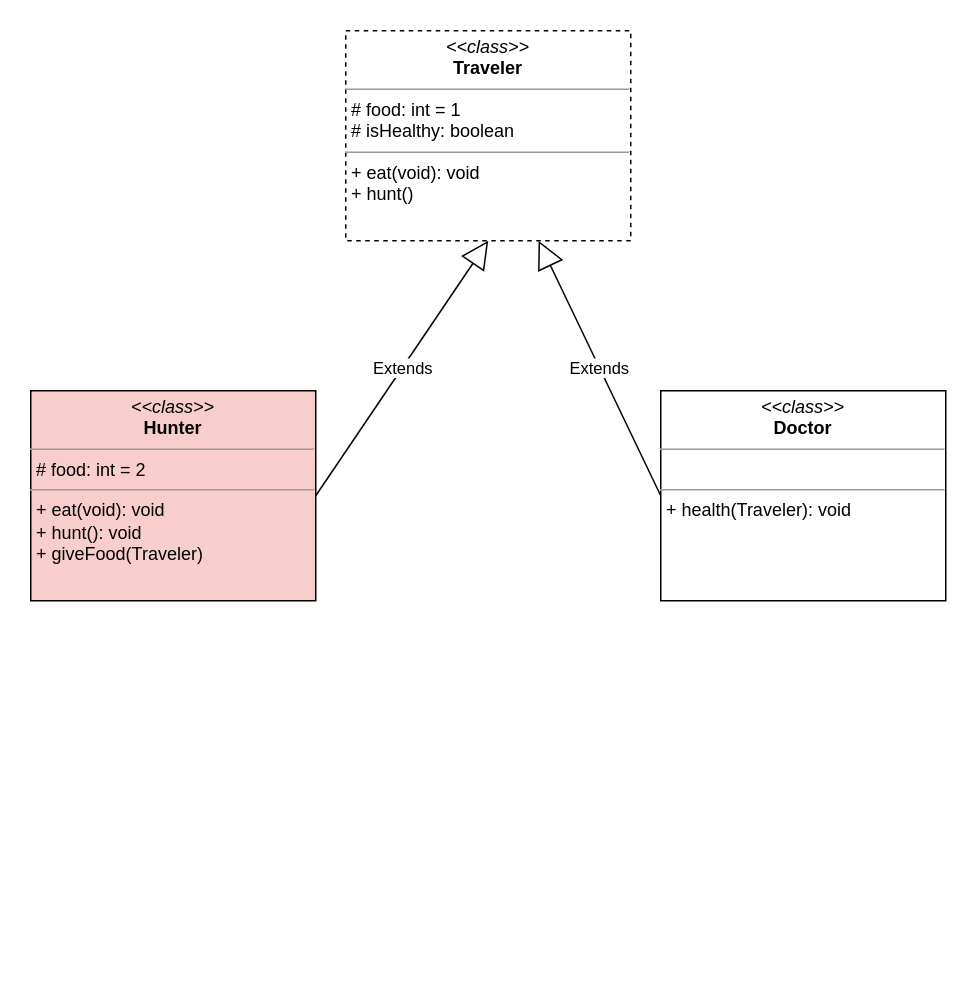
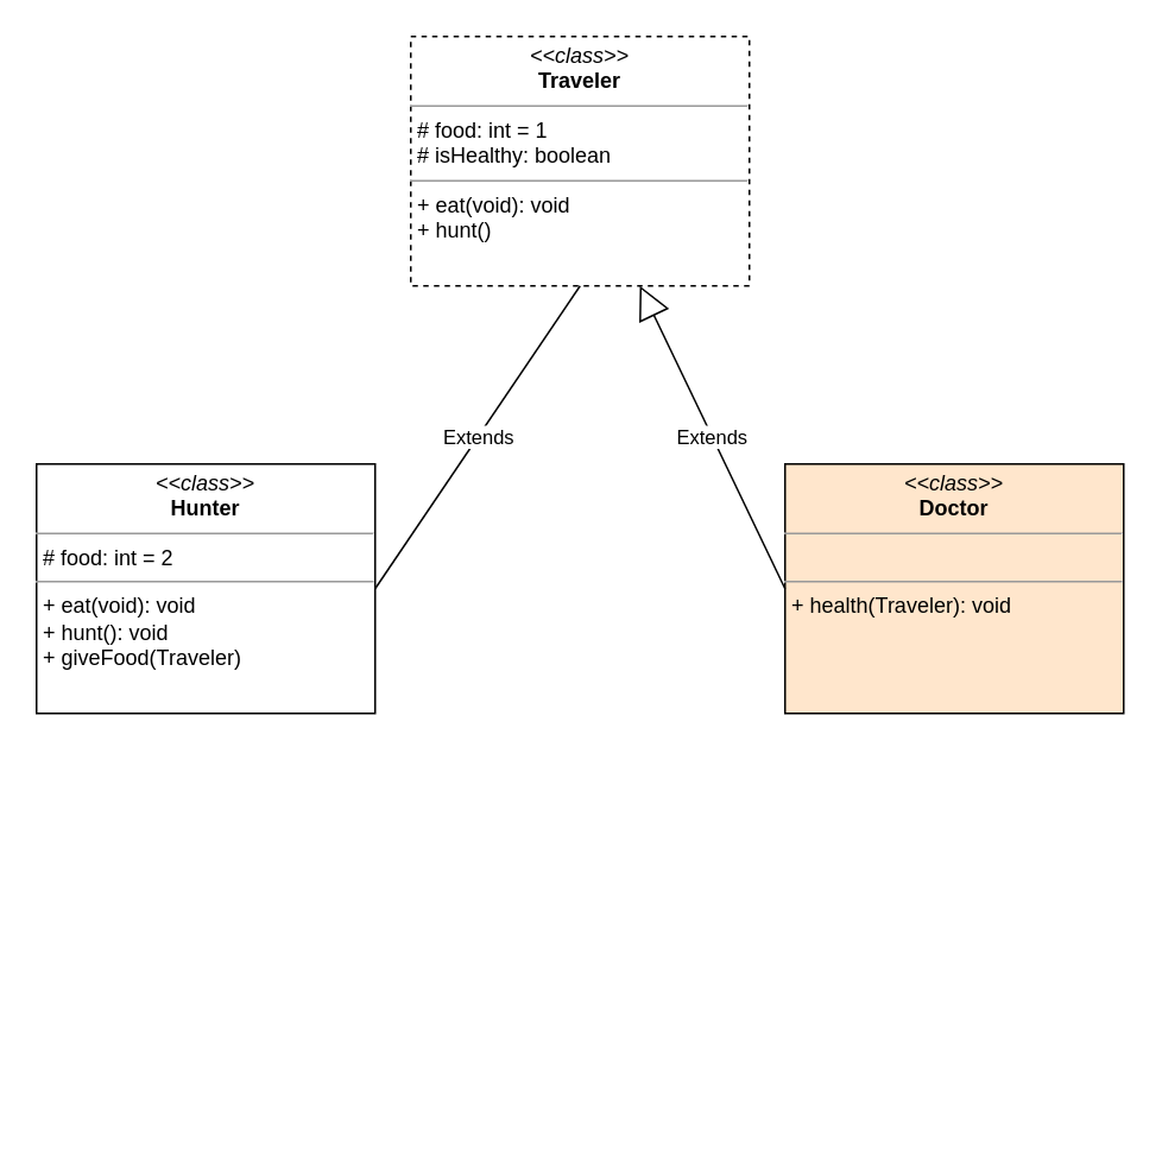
  <mxCell id="0" />
  <mxCell id="1" parent="0" />
  <mxCell id="2" value="&lt;p style=&quot;margin:0px;margin-top:4px;text-align:center;&quot;&gt;&lt;i&gt;&amp;lt;&amp;lt;class&amp;gt;&amp;gt;&lt;/i&gt;&lt;br&gt;&lt;b&gt;Traveler&lt;/b&gt;&lt;/p&gt;&lt;hr size=&quot;1&quot;&gt;&lt;p style=&quot;margin:0px;margin-left:4px;&quot;&gt;# food: int = 1&lt;br&gt;# isHealthy: boolean&lt;/p&gt;&lt;hr size=&quot;1&quot;&gt;&lt;p style=&quot;margin:0px;margin-left:4px;&quot;&gt;+ eat(void): void&lt;br&gt;+ hunt()&lt;/p&gt;" style="verticalAlign=top;align=left;overflow=fill;fontSize=12;fontFamily=Helvetica;html=1;dashed=1;" parent="1" vertex="1"><mxGeometry x="230" y="20" width="190" height="140" as="geometry" /></mxCell>
- <mxCell id="3" value="&lt;p style=&quot;margin:0px;margin-top:4px;text-align:center;&quot;&gt;&lt;i&gt;&amp;lt;&amp;lt;class&amp;gt;&amp;gt;&lt;/i&gt;&lt;br&gt;&lt;b&gt;Doctor&lt;/b&gt;&lt;/p&gt;&lt;hr size=&quot;1&quot;&gt;&lt;p style=&quot;margin:0px;margin-left:4px;&quot;&gt;&lt;br&gt;&lt;/p&gt;&lt;hr size=&quot;1&quot;&gt;&lt;p style=&quot;margin:0px;margin-left:4px;&quot;&gt;+ health(Traveler): void&lt;br&gt;&lt;/p&gt;" style="verticalAlign=top;align=left;overflow=fill;fontSize=12;fontFamily=Helvetica;html=1;" parent="1" vertex="1"><mxGeometry x="440" y="260" width="190" height="140" as="geometry" /></mxCell>
- <mxCell id="4" value="&lt;p style=&quot;margin:0px;margin-top:4px;text-align:center;&quot;&gt;&lt;i&gt;&amp;lt;&amp;lt;class&amp;gt;&amp;gt;&lt;/i&gt;&lt;br&gt;&lt;b&gt;Hunter&lt;/b&gt;&lt;/p&gt;&lt;hr size=&quot;1&quot;&gt;&lt;p style=&quot;margin:0px;margin-left:4px;&quot;&gt;# food: int = 2&lt;br&gt;&lt;/p&gt;&lt;hr size=&quot;1&quot;&gt;&lt;p style=&quot;margin:0px;margin-left:4px;&quot;&gt;+ eat(void): void&lt;br&gt;+ hunt(): void&lt;/p&gt;&lt;p style=&quot;margin:0px;margin-left:4px;&quot;&gt;+ giveFood(Traveler)&lt;/p&gt;" style="verticalAlign=top;align=left;overflow=fill;fontSize=12;fontFamily=Helvetica;html=1;fillColor=#f8cecc;" parent="1" vertex="1"><mxGeometry x="20" y="260" width="190" height="140" as="geometry" /></mxCell>
- <mxCell id="5" value="Extends" style="endArrow=block;endSize=16;endFill=0;html=1;rounded=0;exitX=1;exitY=0.5;exitDx=0;exitDy=0;entryX=0.5;entryY=1;entryDx=0;entryDy=0;" parent="1" source="4" target="2" edge="1"><mxGeometry width="160" relative="1" as="geometry"><mxPoint x="220" y="420" as="sourcePoint" /><mxPoint x="380" y="420" as="targetPoint" /></mxGeometry></mxCell>
+ <mxCell id="3" value="&lt;p style=&quot;margin:0px;margin-top:4px;text-align:center;&quot;&gt;&lt;i&gt;&amp;lt;&amp;lt;class&amp;gt;&amp;gt;&lt;/i&gt;&lt;br&gt;&lt;b&gt;Doctor&lt;/b&gt;&lt;/p&gt;&lt;hr size=&quot;1&quot;&gt;&lt;p style=&quot;margin:0px;margin-left:4px;&quot;&gt;&lt;br&gt;&lt;/p&gt;&lt;hr size=&quot;1&quot;&gt;&lt;p style=&quot;margin:0px;margin-left:4px;&quot;&gt;+ health(Traveler): void&lt;br&gt;&lt;/p&gt;" style="verticalAlign=top;align=left;overflow=fill;fontSize=12;fontFamily=Helvetica;html=1;fillColor=#ffe6cc;" parent="1" vertex="1"><mxGeometry x="440" y="260" width="190" height="140" as="geometry" /></mxCell>
+ <mxCell id="4" value="&lt;p style=&quot;margin:0px;margin-top:4px;text-align:center;&quot;&gt;&lt;i&gt;&amp;lt;&amp;lt;class&amp;gt;&amp;gt;&lt;/i&gt;&lt;br&gt;&lt;b&gt;Hunter&lt;/b&gt;&lt;/p&gt;&lt;hr size=&quot;1&quot;&gt;&lt;p style=&quot;margin:0px;margin-left:4px;&quot;&gt;# food: int = 2&lt;br&gt;&lt;/p&gt;&lt;hr size=&quot;1&quot;&gt;&lt;p style=&quot;margin:0px;margin-left:4px;&quot;&gt;+ eat(void): void&lt;br&gt;+ hunt(): void&lt;/p&gt;&lt;p style=&quot;margin:0px;margin-left:4px;&quot;&gt;+ giveFood(Traveler)&lt;/p&gt;" style="verticalAlign=top;align=left;overflow=fill;fontSize=12;fontFamily=Helvetica;html=1;" parent="1" vertex="1"><mxGeometry x="20" y="260" width="190" height="140" as="geometry" /></mxCell>
+ <mxCell id="5" value="Extends" style="endArrow=none;endSize=16;endFill=0;html=1;rounded=0;exitX=1;exitY=0.5;exitDx=0;exitDy=0;entryX=0.5;entryY=1;entryDx=0;entryDy=0;" parent="1" source="4" target="2" edge="1"><mxGeometry width="160" relative="1" as="geometry"><mxPoint x="220" y="420" as="sourcePoint" /><mxPoint x="380" y="420" as="targetPoint" /></mxGeometry></mxCell>
  <mxCell id="6" value="Extends" style="endArrow=block;endSize=16;endFill=0;html=1;rounded=0;exitX=0;exitY=0.5;exitDx=0;exitDy=0;" parent="1" source="3" target="2" edge="1"><mxGeometry width="160" relative="1" as="geometry"><mxPoint x="220" y="420" as="sourcePoint" /><mxPoint x="380" y="420" as="targetPoint" /></mxGeometry></mxCell>
  <mxCell id="7" value="" style="html=1;overflow=block;blockSpacing=1;whiteSpace=wrap;shape=image;fontSize=13;spacing=0;strokeColor=none;strokeOpacity=100;strokeWidth=0;image=https://images.lucid.app/images/462a75c5-ce3d-442a-9572-1a2fd26a31dd/content;imageAspect=0;" parent="1" vertex="1"><mxGeometry x="182" y="470" width="286" height="162" as="geometry" /></mxCell>
